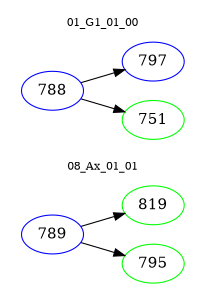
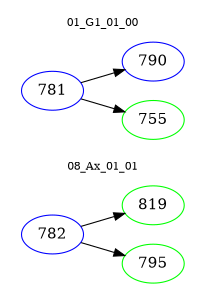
  digraph {
    rankdir=LR
    node [color=blue]
    edge [color=black]
-   n1 [label=789]
+   n1 [label=782]
    n2 [color=green label=795]
    n3 [color=green label=819]
-   n4 [label=788]
-   n5 [color=green label=751]
-   n6 [label=797]
+   n4 [label=781]
+   n5 [color=green label=755]
+   n6 [label=790]
    subgraph cluster_1 {
      color=white
      fontsize=10
      label="08_Ax_01_01"
      n1
      n2
      n3
    }
    subgraph cluster_2 {
      color=white
      fontsize=10
      label="01_G1_01_00"
      n4
      n5
      n6
    }
    n1 -> n2
    n1 -> n3
    n4 -> n5
    n4 -> n6
  }
